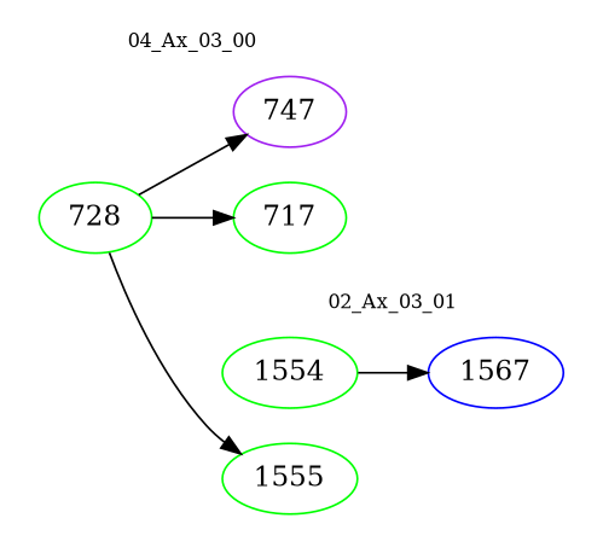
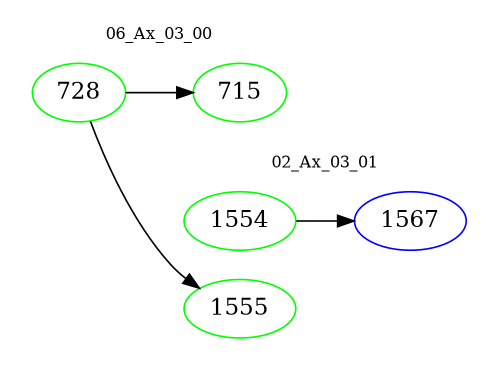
  digraph {
    rankdir=LR
    node [color=green]
    edge [color=black]
    n1 [label=1554]
    n2 [color=blue label=1567]
    n3 [label=1555]
    n4 [label=728]
-   n5 [label=717]
-   n6 [color=purple label=747]
+   n5 [label=715]
    subgraph cluster_1 {
      color=white
      fontsize=10
      label="02_Ax_03_01"
      n1
      n2
      n3
    }
    subgraph cluster_2 {
      color=white
      fontsize=10
-     label="04_Ax_03_00"
+     label="06_Ax_03_00"
      n4
      n5
-     n6
    }
    n1 -> n2
    n4 -> n3
    n4 -> n5
-   n4 -> n6
  }
